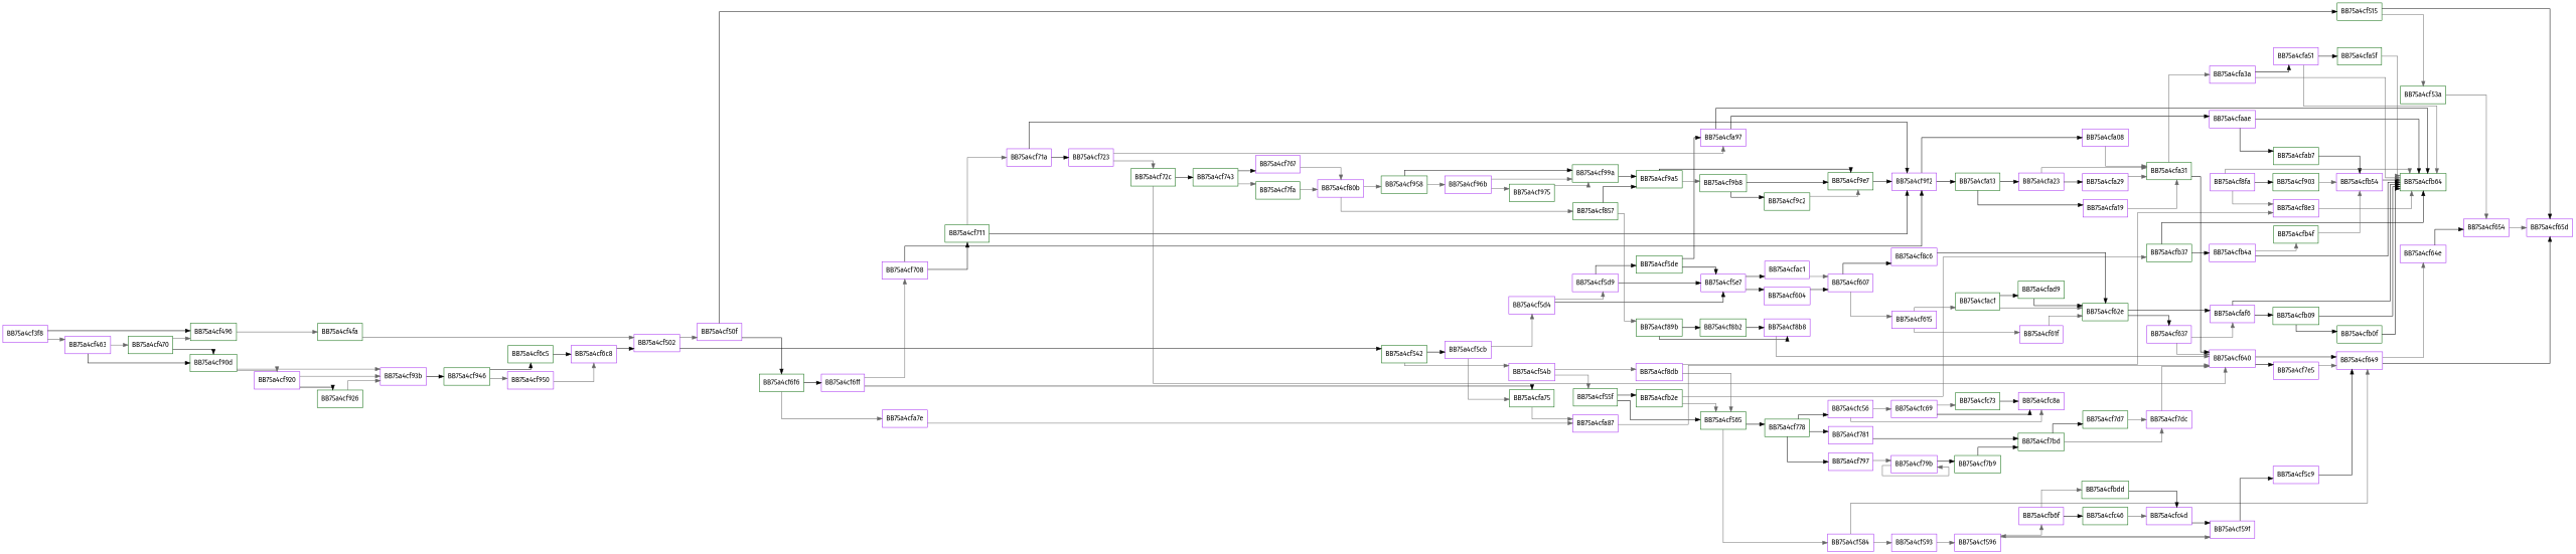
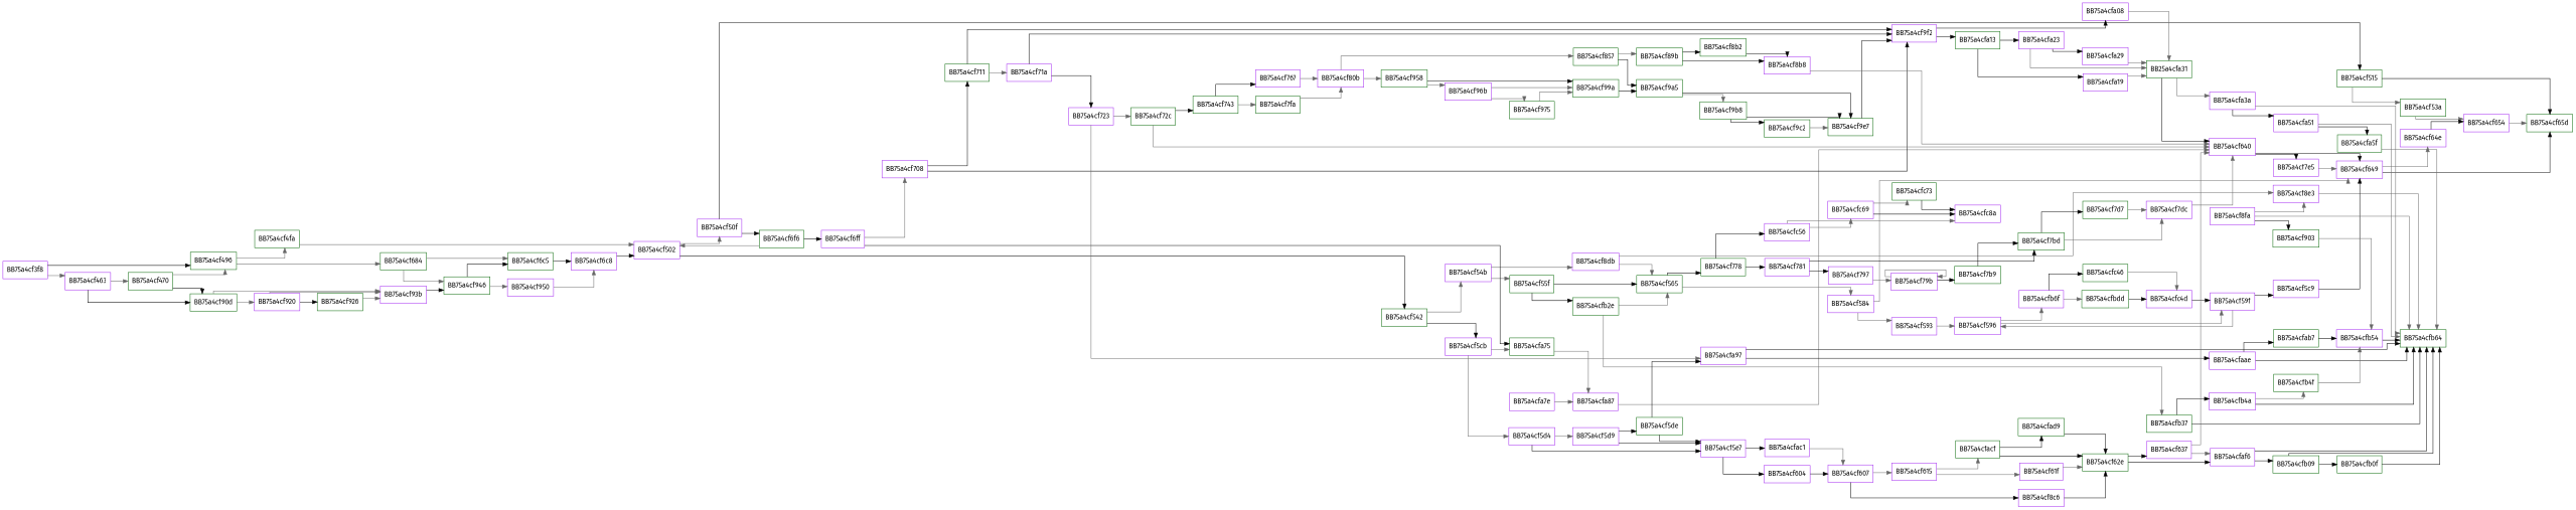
  digraph {
    fontname="Fira Sans"
    rankdir=LR
    splines=ortho
    node [color=purple fontname="Fira Sans" shape=box]
    edge [color=black fontname="Fira Sans"]
    BB75a4cf496 [color=darkgreen]
    BB75a4cf3f8
    BB75a4cf463
+   BB75a4cf684 [color=darkgreen]
    BB75a4cf4fa [color=darkgreen]
    BB75a4cf90d [color=darkgreen]
    BB75a4cf470 [color=darkgreen]
    BB75a4cf946 [color=darkgreen]
    BB75a4cf6c5 [color=darkgreen]
    BB75a4cf502
    BB75a4cf93b
    BB75a4cf920
    BB75a4cf926 [color=darkgreen]
    BB75a4cf950
    BB75a4cf6c8
    BB75a4cf542 [color=darkgreen]
    BB75a4cf50f
    BB75a4cf5cb
    BB75a4cf54b
    BB75a4cf6f6 [color=darkgreen]
    BB75a4cf515 [color=darkgreen]
    BB75a4cfa75 [color=darkgreen]
    BB75a4cf5d4
    BB75a4cf8db
    BB75a4cf55f [color=darkgreen]
    BB75a4cfa7e
    BB75a4cf6ff
-   BB75a4cf65d
+   BB75a4cf65d [color=darkgreen]
    BB75a4cf53a [color=darkgreen]
    BB75a4cfa87
    BB75a4cf708
    BB75a4cf654
    BB75a4cf5e7
    BB75a4cf5d9
    BB75a4cf565 [color=darkgreen]
    BB75a4cf8e3
    BB75a4cfb2e [color=darkgreen]
    BB75a4cf778 [color=darkgreen]
    BB75a4cf584
    BB75a4cfb64 [color=darkgreen]
    BB75a4cfb37 [color=darkgreen]
    BB75a4cfb4a
    BB75a4cfc56
    BB75a4cf781
    BB75a4cf649
    BB75a4cf593
    BB75a4cfc8a
    BB75a4cfc69
    BB75a4cf7bd [color=darkgreen]
    BB75a4cf797
    BB75a4cf64e
    BB75a4cf596
    BB75a4cfb6f
    BB75a4cf59f
    BB75a4cfc46 [color=darkgreen]
    BB75a4cfbdd [color=darkgreen]
    BB75a4cf5c9
    BB75a4cfc4d
    BB75a4cf640
    BB75a4cfac1
    BB75a4cf604
    BB75a4cf5de [color=darkgreen]
    BB75a4cf607
    BB75a4cfa97
    BB75a4cfaae
    BB75a4cfab7 [color=darkgreen]
    BB75a4cf8c6
    BB75a4cf615
    BB75a4cf62e [color=darkgreen]
    BB75a4cfacf [color=darkgreen]
    BB75a4cf61f
    BB75a4cfaf6
    BB75a4cf637
    BB75a4cfad9 [color=darkgreen]
    BB75a4cfb09 [color=darkgreen]
    BB75a4cfb0f [color=darkgreen]
    BB75a4cf7e5
    BB75a4cf9f2
    BB75a4cf711 [color=darkgreen]
    BB75a4cfa13 [color=darkgreen]
    BB75a4cfa08
    BB75a4cf71a
    BB75a4cfa23
    BB75a4cfa19
-   BB75a4cfa31 [color=darkgreen]
+   BB75a4cfa31 [color=darkgreen label=BB25a4cfa31]
    BB75a4cf723
    BB75a4cf72c [color=darkgreen]
    BB75a4cf743 [color=darkgreen]
    BB75a4cf7fa [color=darkgreen]
    BB75a4cf767
    BB75a4cf80b
    BB75a4cf958 [color=darkgreen]
    BB75a4cf857 [color=darkgreen]
    BB75a4cf99a [color=darkgreen]
    BB75a4cf96b
    BB75a4cf9a5 [color=darkgreen]
    BB75a4cf89b [color=darkgreen]
    BB75a4cfc73 [color=darkgreen]
    BB75a4cf7dc
    BB75a4cf7d7 [color=darkgreen]
    BB75a4cf79b
    BB75a4cf7b9 [color=darkgreen]
    BB75a4cf975 [color=darkgreen]
    BB75a4cf9e7 [color=darkgreen]
    BB75a4cf9b8 [color=darkgreen]
    BB75a4cf8b8
    BB75a4cf8b2 [color=darkgreen]
    BB75a4cf9c2 [color=darkgreen]
    BB75a4cf8fa
    BB75a4cf903 [color=darkgreen]
    BB75a4cfb54
    BB75a4cfa29
    BB75a4cfa3a
    BB75a4cfa51
    BB75a4cfa5f [color=darkgreen]
    BB75a4cfb4f [color=darkgreen]
+   BB75a4cf496 -> BB75a4cf684 [color=gray40]
    BB75a4cf496 -> BB75a4cf4fa [color=gray40]
    BB75a4cf3f8 -> BB75a4cf496
    BB75a4cf3f8 -> BB75a4cf463 [color=gray40]
    BB75a4cf463 -> BB75a4cf90d
    BB75a4cf463 -> BB75a4cf470 [color=gray40]
+   BB75a4cf684 -> BB75a4cf946 [color=gray40]
+   BB75a4cf684 -> BB75a4cf6c5 [color=gray40]
    BB75a4cf4fa -> BB75a4cf502 [color=gray40]
    BB75a4cf90d -> BB75a4cf93b [color=gray40]
    BB75a4cf90d -> BB75a4cf920 [color=gray40]
    BB75a4cf470 -> BB75a4cf496 [color=gray40]
    BB75a4cf470 -> BB75a4cf90d
    BB75a4cf946 -> BB75a4cf6c5
    BB75a4cf946 -> BB75a4cf950 [color=gray40]
    BB75a4cf6c5 -> BB75a4cf6c8
    BB75a4cf502 -> BB75a4cf542
    BB75a4cf502 -> BB75a4cf50f [color=gray40]
    BB75a4cf93b -> BB75a4cf946
    BB75a4cf920 -> BB75a4cf93b [color=gray40]
    BB75a4cf920 -> BB75a4cf926
    BB75a4cf926 -> BB75a4cf93b [color=gray40]
    BB75a4cf950 -> BB75a4cf6c8 [color=gray40]
    BB75a4cf6c8 -> BB75a4cf502
    BB75a4cf542 -> BB75a4cf5cb
    BB75a4cf542 -> BB75a4cf54b [color=gray40]
    BB75a4cf50f -> BB75a4cf6f6
    BB75a4cf50f -> BB75a4cf515
    BB75a4cf5cb -> BB75a4cfa75 [color=gray40]
    BB75a4cf5cb -> BB75a4cf5d4 [color=gray40]
    BB75a4cf54b -> BB75a4cf8db [color=gray40]
    BB75a4cf54b -> BB75a4cf55f [color=gray40]
-   BB75a4cf6f6 -> BB75a4cfa7e [color=gray40]
+   BB75a4cf6f6 -> BB75a4cf502 [color=gray40]
    BB75a4cf6f6 -> BB75a4cf6ff
    BB75a4cf515 -> BB75a4cf65d
    BB75a4cf515 -> BB75a4cf53a [color=gray40]
    BB75a4cfa75 -> BB75a4cfa87 [color=gray40]
    BB75a4cf5d4 -> BB75a4cf5e7
    BB75a4cf5d4 -> BB75a4cf5d9 [color=gray40]
    BB75a4cf8db -> BB75a4cf565 [color=gray40]
    BB75a4cf8db -> BB75a4cf8e3 [color=gray40]
    BB75a4cf55f -> BB75a4cf565
    BB75a4cf55f -> BB75a4cfb2e
    BB75a4cfa7e -> BB75a4cfa87 [color=gray40]
    BB75a4cf6ff -> BB75a4cfa75
    BB75a4cf6ff -> BB75a4cf708 [color=gray40]
    BB75a4cf53a -> BB75a4cf654 [color=gray40]
    BB75a4cfa87 -> BB75a4cf640 [color=gray40]
    BB75a4cf708 -> BB75a4cf9f2
    BB75a4cf708 -> BB75a4cf711
    BB75a4cf654 -> BB75a4cf65d [color=gray40]
    BB75a4cf5e7 -> BB75a4cfac1
    BB75a4cf5e7 -> BB75a4cf604
    BB75a4cf5d9 -> BB75a4cf5e7
    BB75a4cf5d9 -> BB75a4cf5de
    BB75a4cf565 -> BB75a4cf778
    BB75a4cf565 -> BB75a4cf584 [color=gray40]
    BB75a4cf8e3 -> BB75a4cfb64 [color=gray40]
    BB75a4cfb2e -> BB75a4cf565 [color=gray40]
    BB75a4cfb2e -> BB75a4cfb37 [color=gray40]
    BB75a4cf778 -> BB75a4cfc56
    BB75a4cf778 -> BB75a4cf781
    BB75a4cf584 -> BB75a4cf649 [color=gray40]
    BB75a4cf584 -> BB75a4cf593 [color=gray40]
    BB75a4cfb37 -> BB75a4cfb64
    BB75a4cfb37 -> BB75a4cfb4a
    BB75a4cfb4a -> BB75a4cfb64
    BB75a4cfb4a -> BB75a4cfb4f [color=gray40]
    BB75a4cfc56 -> BB75a4cfc8a [color=gray40]
    BB75a4cfc56 -> BB75a4cfc69 [color=gray40]
    BB75a4cf781 -> BB75a4cf7bd
-   BB75a4cf778 -> BB75a4cf797
+   BB75a4cf781 -> BB75a4cf797
    BB75a4cf649 -> BB75a4cf65d
    BB75a4cf649 -> BB75a4cf64e [color=gray40]
    BB75a4cf593 -> BB75a4cf596 [color=gray40]
    BB75a4cfc69 -> BB75a4cfc8a
    BB75a4cfc69 -> BB75a4cfc73 [color=gray40]
    BB75a4cf7bd -> BB75a4cf7dc [color=gray40]
    BB75a4cf7bd -> BB75a4cf7d7
    BB75a4cf797 -> BB75a4cf79b [color=gray40]
    BB75a4cf64e -> BB75a4cf654
    BB75a4cf596 -> BB75a4cfb6f [color=gray40]
    BB75a4cf596 -> BB75a4cf59f [color=gray40]
    BB75a4cfb6f -> BB75a4cfc46
    BB75a4cfb6f -> BB75a4cfbdd [color=gray40]
    BB75a4cf59f -> BB75a4cf596 [color=gray40]
    BB75a4cf59f -> BB75a4cf5c9
    BB75a4cfc46 -> BB75a4cfc4d [color=gray40]
    BB75a4cfbdd -> BB75a4cfc4d
    BB75a4cf5c9 -> BB75a4cf649
    BB75a4cfc4d -> BB75a4cf59f
    BB75a4cf640 -> BB75a4cf649
    BB75a4cf640 -> BB75a4cf7e5
    BB75a4cfac1 -> BB75a4cf607 [color=gray40]
    BB75a4cf604 -> BB75a4cf607
    BB75a4cf5de -> BB75a4cf5e7
    BB75a4cf5de -> BB75a4cfa97
    BB75a4cf607 -> BB75a4cf8c6
    BB75a4cf607 -> BB75a4cf615 [color=gray40]
    BB75a4cfa97 -> BB75a4cfb64
    BB75a4cfa97 -> BB75a4cfaae
    BB75a4cfaae -> BB75a4cfb64
    BB75a4cfaae -> BB75a4cfab7
    BB75a4cfab7 -> BB75a4cfb54
    BB75a4cf8c6 -> BB75a4cf62e
    BB75a4cf615 -> BB75a4cfacf [color=gray40]
    BB75a4cf615 -> BB75a4cf61f [color=gray40]
    BB75a4cf62e -> BB75a4cfaf6
    BB75a4cf62e -> BB75a4cf637
-   BB75a4cfacf -> BB75a4cf62e [color=gray40]
+   BB75a4cfacf -> BB75a4cf62e
    BB75a4cfacf -> BB75a4cfad9
    BB75a4cf61f -> BB75a4cf62e [color=gray40]
    BB75a4cfaf6 -> BB75a4cfb64
    BB75a4cfaf6 -> BB75a4cfb09
    BB75a4cf637 -> BB75a4cf640 [color=gray40]
    BB75a4cf637 -> BB75a4cfaf6 [color=gray40]
    BB75a4cfad9 -> BB75a4cf62e
    BB75a4cfb09 -> BB75a4cfb64
    BB75a4cfb09 -> BB75a4cfb0f
    BB75a4cfb0f -> BB75a4cfb64
    BB75a4cf7e5 -> BB75a4cf649 [color=gray40]
    BB75a4cf9f2 -> BB75a4cfa13
    BB75a4cf9f2 -> BB75a4cfa08
    BB75a4cf711 -> BB75a4cf9f2
    BB75a4cf711 -> BB75a4cf71a [color=gray40]
    BB75a4cfa13 -> BB75a4cfa23
    BB75a4cfa13 -> BB75a4cfa19
    BB75a4cfa08 -> BB75a4cfa31 [color=gray40]
    BB75a4cf71a -> BB75a4cf9f2
    BB75a4cf71a -> BB75a4cf723
    BB75a4cfa23 -> BB75a4cfa31 [color=gray40]
    BB75a4cfa23 -> BB75a4cfa29
    BB75a4cfa19 -> BB75a4cfa31 [color=gray40]
    BB75a4cfa31 -> BB75a4cf640
    BB75a4cfa31 -> BB75a4cfa3a [color=gray40]
    BB75a4cf723 -> BB75a4cfa97 [color=gray40]
    BB75a4cf723 -> BB75a4cf72c [color=gray40]
    BB75a4cf72c -> BB75a4cf640 [color=gray40]
    BB75a4cf72c -> BB75a4cf743
    BB75a4cf743 -> BB75a4cf7fa [color=gray40]
    BB75a4cf743 -> BB75a4cf767
    BB75a4cf7fa -> BB75a4cf80b [color=gray40]
    BB75a4cf767 -> BB75a4cf80b [color=gray40]
    BB75a4cf80b -> BB75a4cf958 [color=gray40]
    BB75a4cf80b -> BB75a4cf857 [color=gray40]
    BB75a4cf958 -> BB75a4cf99a
    BB75a4cf958 -> BB75a4cf96b [color=gray40]
    BB75a4cf857 -> BB75a4cf9a5
    BB75a4cf857 -> BB75a4cf89b [color=gray40]
    BB75a4cf99a -> BB75a4cf9a5
    BB75a4cf96b -> BB75a4cf99a [color=gray40]
    BB75a4cf96b -> BB75a4cf975 [color=gray40]
    BB75a4cf9a5 -> BB75a4cf9e7
    BB75a4cf9a5 -> BB75a4cf9b8 [color=gray40]
    BB75a4cf89b -> BB75a4cf8b8
    BB75a4cf89b -> BB75a4cf8b2
    BB75a4cfc73 -> BB75a4cfc8a
    BB75a4cf7dc -> BB75a4cf640 [color=gray40]
    BB75a4cf7d7 -> BB75a4cf7dc [color=gray40]
    BB75a4cf79b -> BB75a4cf79b [color=gray40]
    BB75a4cf79b -> BB75a4cf7b9
    BB75a4cf7b9 -> BB75a4cf7bd
    BB75a4cf975 -> BB75a4cf99a [color=gray40]
    BB75a4cf9e7 -> BB75a4cf9f2
    BB75a4cf9b8 -> BB75a4cf9e7
    BB75a4cf9b8 -> BB75a4cf9c2
    BB75a4cf8b8 -> BB75a4cf640 [color=gray40]
    BB75a4cf8b2 -> BB75a4cf8b8
    BB75a4cf9c2 -> BB75a4cf9e7 [color=gray40]
    BB75a4cf8fa -> BB75a4cf8e3 [color=gray40]
    BB75a4cf8fa -> BB75a4cfb64 [color=gray40]
    BB75a4cf8fa -> BB75a4cf903
    BB75a4cf903 -> BB75a4cfb54 [color=gray40]
    BB75a4cfb54 -> BB75a4cfb64
    BB75a4cfa29 -> BB75a4cfa31 [color=gray40]
    BB75a4cfa3a -> BB75a4cfb64 [color=gray40]
    BB75a4cfa3a -> BB75a4cfa51
    BB75a4cfa51 -> BB75a4cfb64 [color=gray40]
    BB75a4cfa51 -> BB75a4cfa5f
    BB75a4cfa5f -> BB75a4cfb64 [color=gray40]
    BB75a4cfb4f -> BB75a4cfb54 [color=gray40]
  }
